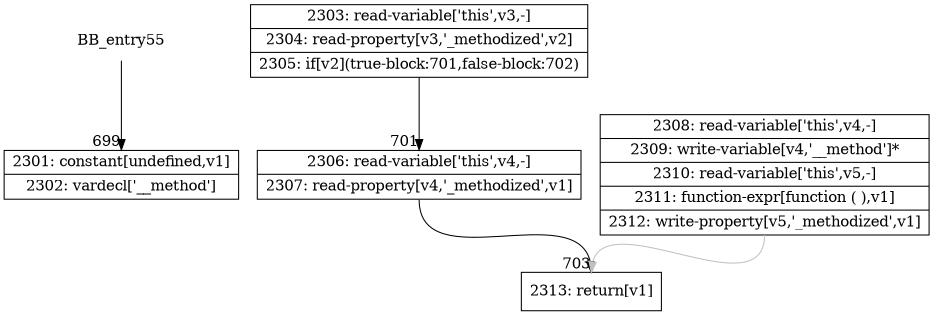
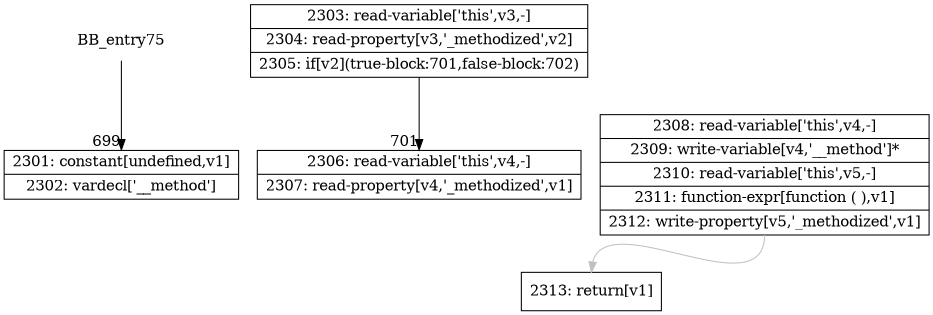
  digraph {
    rankdir=TD
    node [shape=record]
    edge [headport=n tailport=s]
-   BB_entry55 [shape=none]
+   BB_entry55 [shape=none label=BB_entry75]
    n2 [label="{2301: constant[undefined,v1]|2302: vardecl['__method']}"]
    n3 [label="{2303: read-variable['this',v3,-]|2304: read-property[v3,'_methodized',v2]|2305: if[v2](true-block:701,false-block:702)}"]
    n4 [label="{2306: read-variable['this',v4,-]|2307: read-property[v4,'_methodized',v1]}"]
    n5 [label="{2313: return[v1]}"]
    n6 [label="{2308: read-variable['this',v4,-]|2309: write-variable[v4,'__method']*|2310: read-variable['this',v5,-]|2311: function-expr[function ( ),v1]|2312: write-property[v5,'_methodized',v1]}"]
    BB_entry55 -> n2 [headlabel="    699"]
    n3 -> n4 [headlabel="      701"]
-   n4 -> n5 [headlabel="      703"]
    n6 -> n5 [color=gray]
  }
